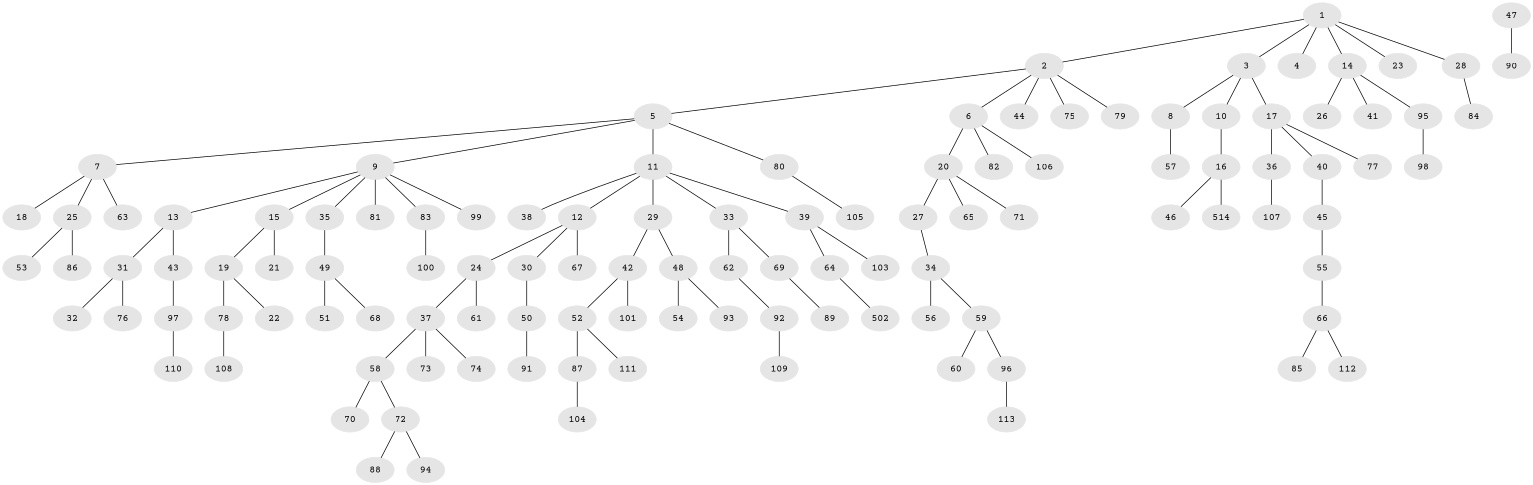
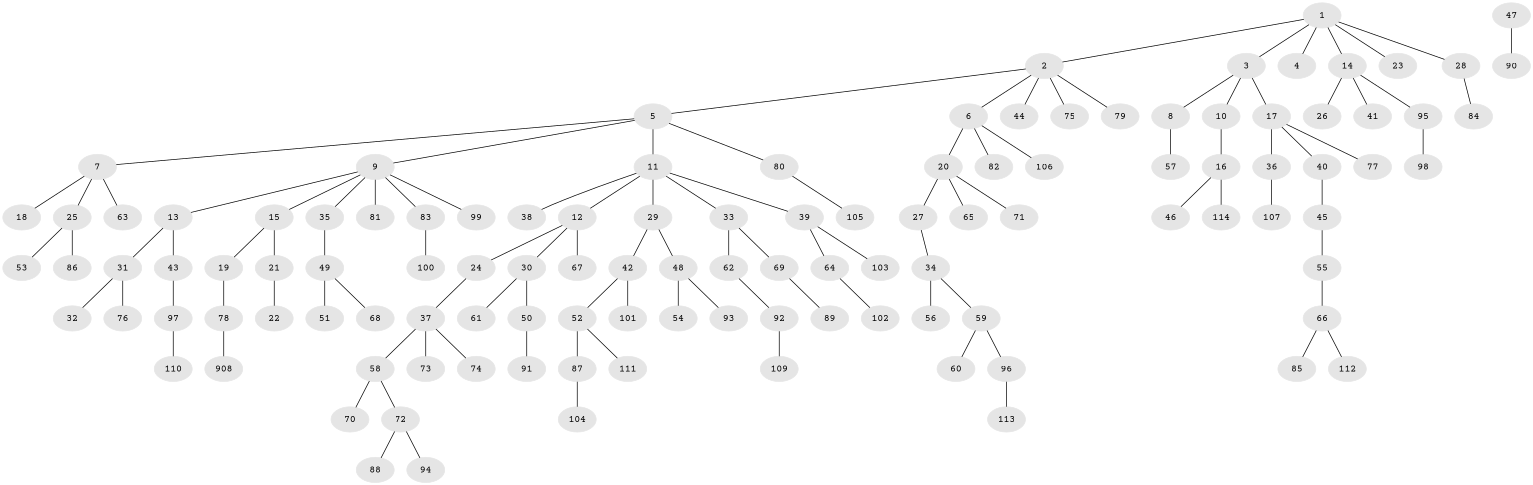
  graph {
    fontname="Courier Prime"
    node [color=gray90 fontname="Courier Prime" style=filled]
    edge [fontname="Courier Prime"]
    1
    2
    3
    4
    14
    23
    28
    5
    6
    44
    75
    79
    8
    10
    17
    26
    41
    95
    84
    7
    9
    11
    80
    20
    82
    106
    57
    16
    36
    40
    77
    18
    25
    63
    13
    15
    35
    81
    83
    99
    38
    12
    29
    33
    39
    105
    27
    65
    71
    53
    86
    31
    43
    19
    21
    49
    100
    46
-   114 [label=514]
+   114
    24
    30
    67
    42
    48
    62
    69
    64
    103
    37
    50
    61
    32
    76
    97
    98
    78
    22
    107
    45
-   108
+   108 [label=908]
    34
    47
    90
    58
    73
    74
    56
    59
    52
    101
    54
    93
    91
    92
    89
    60
    96
    51
    68
    70
    72
-   102 [label=502]
+   102
    55
    87
    111
    110
    66
    104
    85
    112
    88
    94
    113
    109
    1 -- 2
    1 -- 3
    1 -- 4
    1 -- 14
    1 -- 23
    1 -- 28
    2 -- 5
    2 -- 6
    2 -- 44
    2 -- 75
    2 -- 79
    3 -- 8
    3 -- 10
    3 -- 17
    14 -- 26
    14 -- 41
    14 -- 95
    28 -- 84
    5 -- 7
    5 -- 9
    5 -- 11
    5 -- 80
    6 -- 20
    6 -- 82
    6 -- 106
    8 -- 57
    10 -- 16
    17 -- 36
    17 -- 40
    17 -- 77
    95 -- 98
    7 -- 18
    7 -- 25
    7 -- 63
    9 -- 13
    9 -- 15
    9 -- 35
    9 -- 81
    9 -- 83
    9 -- 99
    11 -- 38
    11 -- 12
    11 -- 29
    11 -- 33
    11 -- 39
    80 -- 105
    20 -- 27
    20 -- 65
    20 -- 71
    16 -- 46
    16 -- 114
    36 -- 107
    40 -- 45
    25 -- 53
    25 -- 86
    13 -- 31
    13 -- 43
    15 -- 19
    15 -- 21
    35 -- 49
    83 -- 100
    12 -- 24
    12 -- 30
    12 -- 67
    29 -- 42
    29 -- 48
    33 -- 62
    33 -- 69
    39 -- 64
    39 -- 103
    27 -- 34
    31 -- 32
    31 -- 76
    43 -- 97
    19 -- 78
-   19 -- 22
+   21 -- 22
    49 -- 51
    49 -- 68
    24 -- 37
    30 -- 50
-   24 -- 61
+   30 -- 61
    42 -- 52
    42 -- 101
    48 -- 54
    48 -- 93
    62 -- 92
    69 -- 89
    64 -- 102
    37 -- 58
    37 -- 73
    37 -- 74
    50 -- 91
    97 -- 110
    78 -- 108
    45 -- 55
    34 -- 56
    34 -- 59
    47 -- 90
    58 -- 70
    58 -- 72
    59 -- 60
    59 -- 96
    52 -- 87
    52 -- 111
    92 -- 109
    96 -- 113
    72 -- 88
    72 -- 94
    55 -- 66
    87 -- 104
    66 -- 85
    66 -- 112
  }
